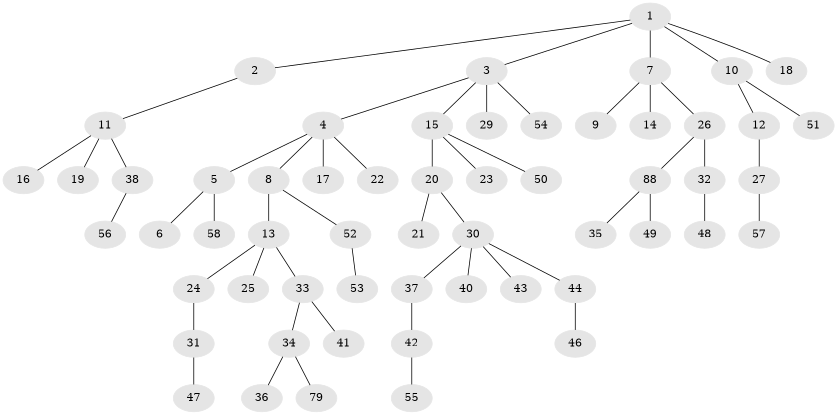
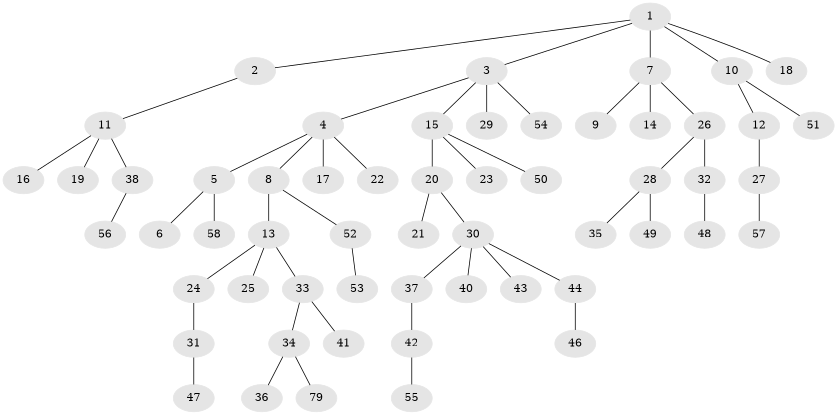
  graph {
    node [color=gray90 style=filled]
    1
    2
    3
    7
    10
    18
    11
    4
    15
    29
    54
    9
    14
    26
    12
    51
    16
    19
    38
    5
    8
    17
    22
    20
    23
    50
    6
    58
    13
    52
-   28 [label=88]
+   28
    32
    24
    25
    33
    53
    27
    56
    57
    31
    34
    41
    21
    30
    37
    40
    43
    44
    47
    35
    49
    48
    42
    46
    36
    n56 [label=79]
    55
    1 -- 2
    1 -- 3
    1 -- 7
    1 -- 10
    1 -- 18
    2 -- 11
    3 -- 4
    3 -- 15
    3 -- 29
    3 -- 54
    7 -- 9
    7 -- 14
    7 -- 26
    10 -- 12
    10 -- 51
    11 -- 16
    11 -- 19
    11 -- 38
    4 -- 5
    4 -- 8
    4 -- 17
    4 -- 22
    15 -- 20
    15 -- 23
    15 -- 50
    26 -- 28
    26 -- 32
    12 -- 27
    38 -- 56
    5 -- 6
    5 -- 58
    8 -- 13
    8 -- 52
    20 -- 21
    20 -- 30
    13 -- 24
    13 -- 25
    13 -- 33
    52 -- 53
    28 -- 35
    28 -- 49
    32 -- 48
    24 -- 31
    33 -- 34
    33 -- 41
    27 -- 57
    31 -- 47
    34 -- 36
    34 -- n56
    30 -- 37
    30 -- 40
    30 -- 43
    30 -- 44
    37 -- 42
    44 -- 46
    42 -- 55
  }
